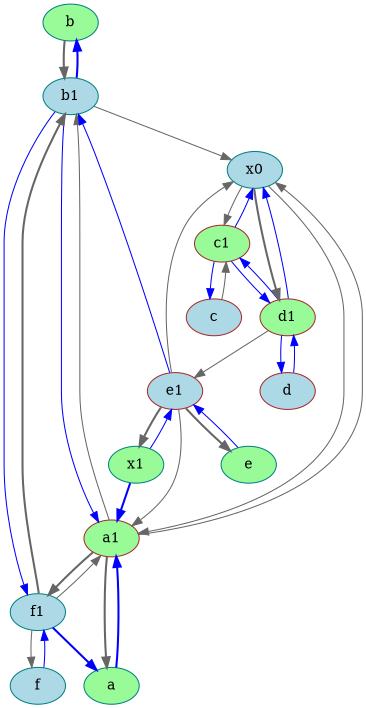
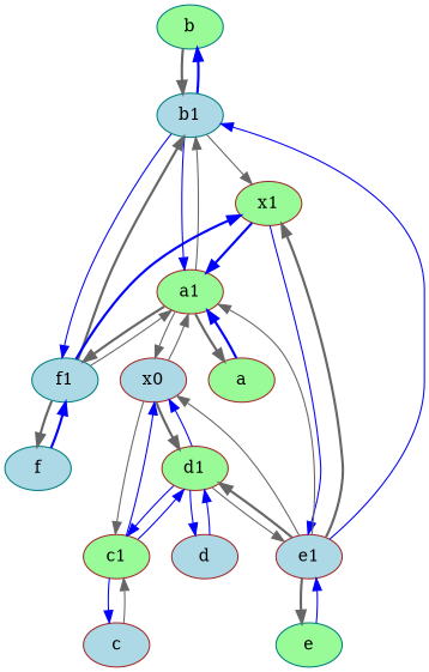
  digraph {
    node [color=brown fillcolor=palegreen style=filled]
    edge [color=gray40 style=solid]
    b [color=teal]
    b1 [color=teal fillcolor=lightblue]
    a1
    f1 [color=teal fillcolor=lightblue]
-   x1 [color=teal]
+   x1
    c [fillcolor=lightblue]
    c1
    d1
-   x0 [color=teal fillcolor=lightblue]
+   x0 [fillcolor=lightblue]
    d [fillcolor=lightblue]
    e1 [fillcolor=lightblue]
    e [color=teal]
-   a [color=teal]
+   a
    f [color=teal fillcolor=lightblue]
    b -> b1 [style=bold]
    b1 -> b [color=blue style=bold]
    b1 -> a1 [color=blue]
    b1 -> f1 [color=blue]
-   b1 -> x0
+   b1 -> x1
    a1 -> b1
    a1 -> f1 [style=bold]
    a1 -> x0
    a1 -> a [style=bold]
    f1 -> b1 [style=bold]
    f1 -> a1
-   f1 -> a [color=blue style=bold]
-   f1 -> f
+   f1 -> x1 [color=blue style=bold]
+   f1 -> f [style=bold]
    x1 -> a1 [color=blue style=bold]
    x1 -> e1 [color=blue]
    c -> c1
    c1 -> c [color=blue]
    c1 -> d1 [color=blue]
    c1 -> x0 [color=blue]
    d1 -> c1 [color=blue]
    d1 -> x0 [color=blue]
    d1 -> d [color=blue]
    d1 -> e1
    x0 -> a1
    x0 -> c1
    x0 -> d1 [style=bold]
    d -> d1 [color=blue]
    e1 -> b1 [color=blue]
    e1 -> a1
    e1 -> x1 [style=bold]
+   e1 -> d1 [style=bold]
    e1 -> x0
    e1 -> e [style=bold]
    e -> e1 [color=blue]
    a -> a1 [color=blue style=bold]
-   f -> f1 [color=blue]
+   f -> f1 [color=blue style=bold]
  }
